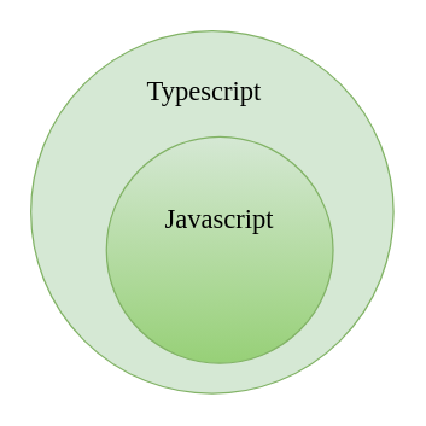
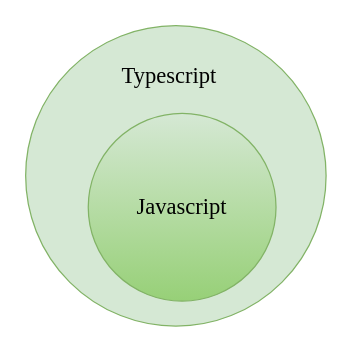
  <mxCell id="0" />
  <mxCell id="1" parent="0" />
  <mxCell id="2" value="" style="ellipse;whiteSpace=wrap;html=1;aspect=fixed;fillColor=#d5e8d4;fontFamily=Verdana;fontSize=13;strokeColor=#82b366;" parent="1" vertex="1"><mxGeometry x="20" y="20" width="240" height="240" as="geometry" /></mxCell>
  <mxCell id="3" value="&lt;font style=&quot;font-size: 18px&quot;&gt;Typescript&lt;/font&gt;" style="text;html=1;strokeColor=none;fillColor=none;align=center;verticalAlign=middle;whiteSpace=wrap;rounded=0;fontFamily=Verdana;fontSize=13;" parent="1" vertex="1"><mxGeometry x="85" y="40" width="100" height="40" as="geometry" /></mxCell>
  <mxCell id="4" value="" style="ellipse;whiteSpace=wrap;html=1;aspect=fixed;fillColor=#d5e8d4;fontFamily=Verdana;fontSize=13;gradientColor=#97d077;strokeColor=#82b366;" parent="1" vertex="1"><mxGeometry x="70" y="90" width="150" height="150" as="geometry" /></mxCell>
- <mxCell id="5" value="&lt;font style=&quot;font-size: 18px&quot;&gt;Javascript&lt;/font&gt;" style="text;html=1;strokeColor=none;fillColor=none;align=center;verticalAlign=middle;whiteSpace=wrap;rounded=0;fontFamily=Verdana;fontSize=13;" parent="1" vertex="1"><mxGeometry x="95" y="125" width="100" height="40" as="geometry" /></mxCell>
+ <mxCell id="5" value="&lt;font style=&quot;font-size: 18px&quot;&gt;Javascript&lt;/font&gt;" style="text;html=1;strokeColor=none;fillColor=none;align=center;verticalAlign=middle;whiteSpace=wrap;rounded=0;fontFamily=Verdana;fontSize=13;" parent="1" vertex="1"><mxGeometry x="95" y="145" width="100" height="40" as="geometry" /></mxCell>
